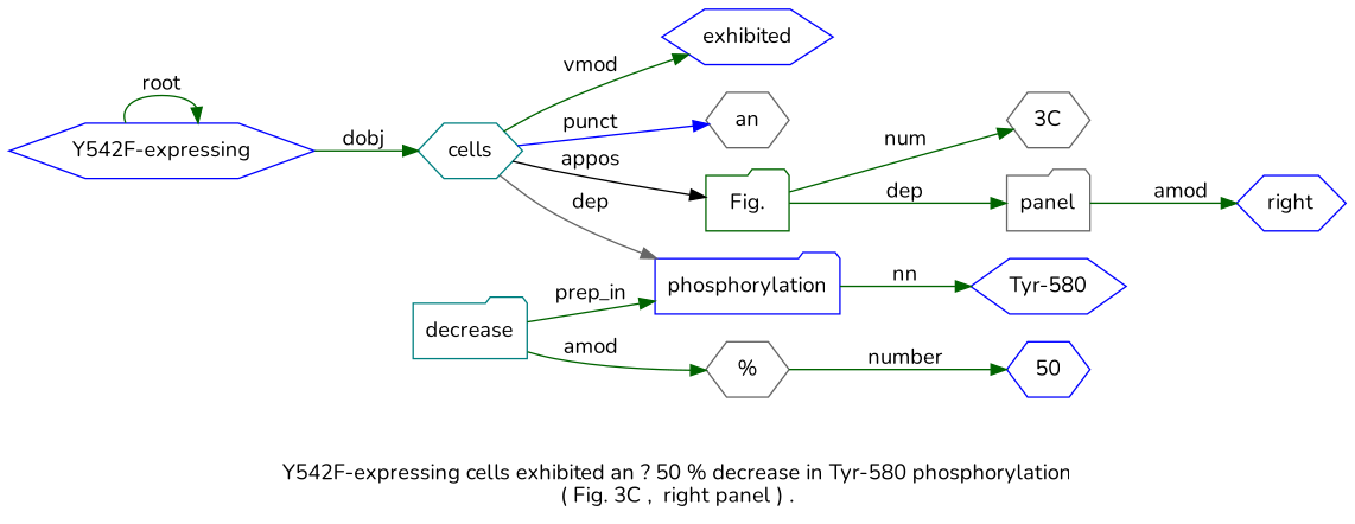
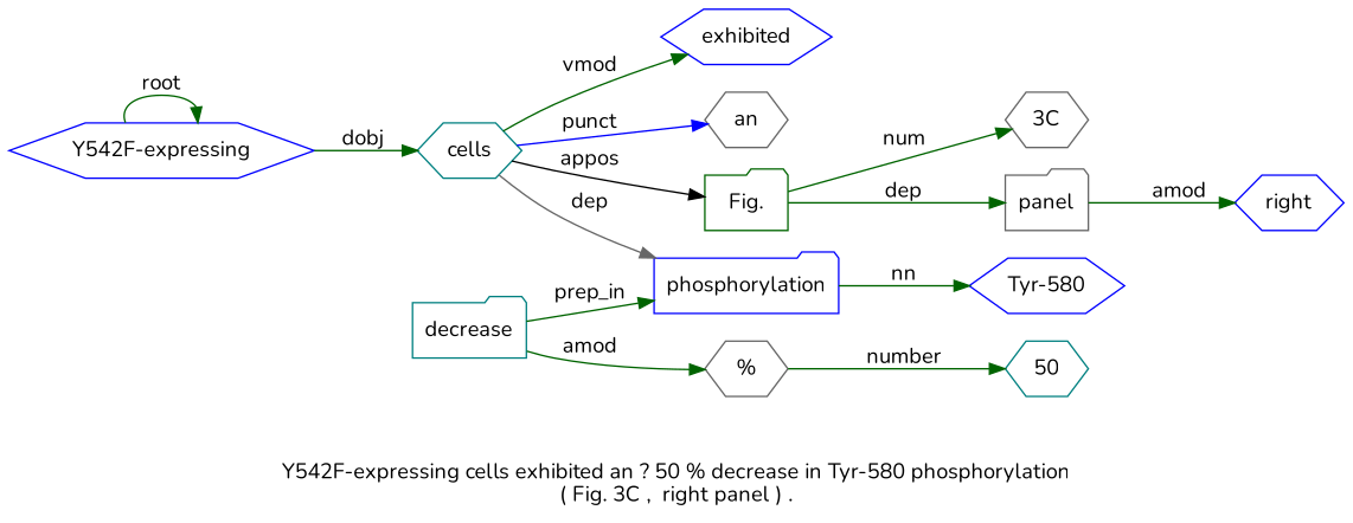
  digraph {
    fontname=Nunito
    label="Y542F-expressing cells exhibited an ? 50 % decrease in Tyr-580 phosphorylation\n( Fig. 3C ,  right panel ) ."
    rankdir=LR
    node [color=blue fillcolor=white fontname=Nunito shape=hexagon style=filled]
    edge [color=darkgreen fontname=Nunito]
    n1 [label="Y542F-expressing"]
    n2 [color=teal label=cells]
    n3 [label=exhibited]
    n4 [color=gray40 label=an]
    n5 [color=darkgreen label="Fig." shape=folder]
    n6 [label=phosphorylation shape=folder]
    n7 [color=teal label=decrease shape=folder]
    n8 [color=gray40 label="%"]
    n9 [color=gray40 label="3C"]
    n10 [color=gray40 label=panel shape=folder]
-   n11 [label=50]
+   n11 [color=teal label=50]
    n12 [label="Tyr-580"]
    n13 [label=right]
    n1 -> n1 [label=root]
    n1 -> n2 [label=dobj]
    n2 -> n3 [label=vmod]
    n2 -> n4 [color=blue label=punct]
    n2 -> n5 [color=black label=appos]
    n2 -> n6 [color=gray40 label=dep]
    n5 -> n9 [label=num]
    n5 -> n10 [label=dep]
    n6 -> n12 [label=nn]
    n7 -> n6 [label=prep_in]
    n7 -> n8 [label=amod]
    n8 -> n11 [label=number]
    n10 -> n13 [label=amod]
  }
